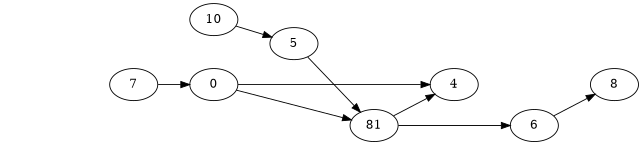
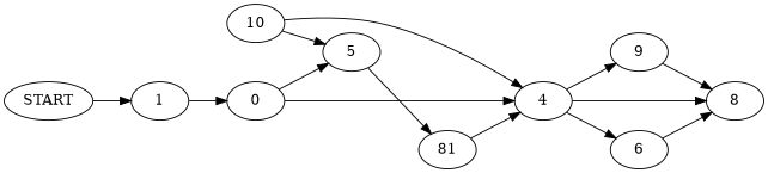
  digraph {
    rankdir=LR
-   1 [label=7]
+   n1 [label=START]
+   1
    n3 [label=0]
    4
    5
    6
    8
+   9
    n9 [label=81]
    10
+   n1 -> 1
    1 -> n3
    n3 -> 4
-   n3 -> n9
-   n9 -> 6
+   n3 -> 5
+   4 -> 6
+   4 -> 8
+   4 -> 9
    5 -> n9
    6 -> 8
+   9 -> 8
    n9 -> 4
+   10 -> 4
    10 -> 5
  }
